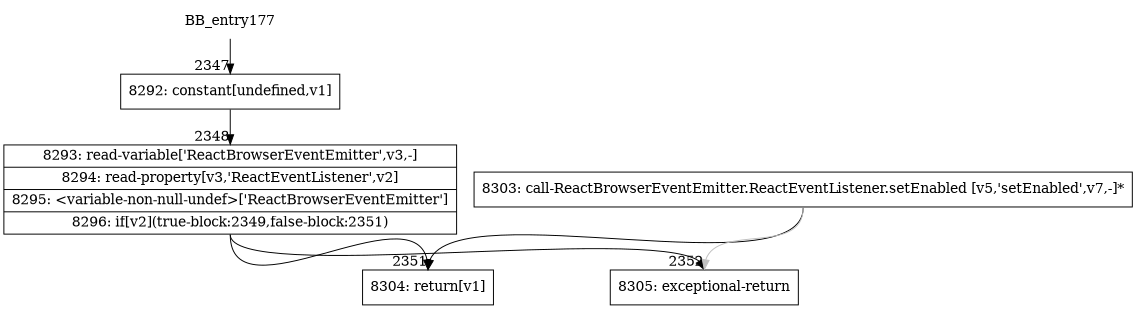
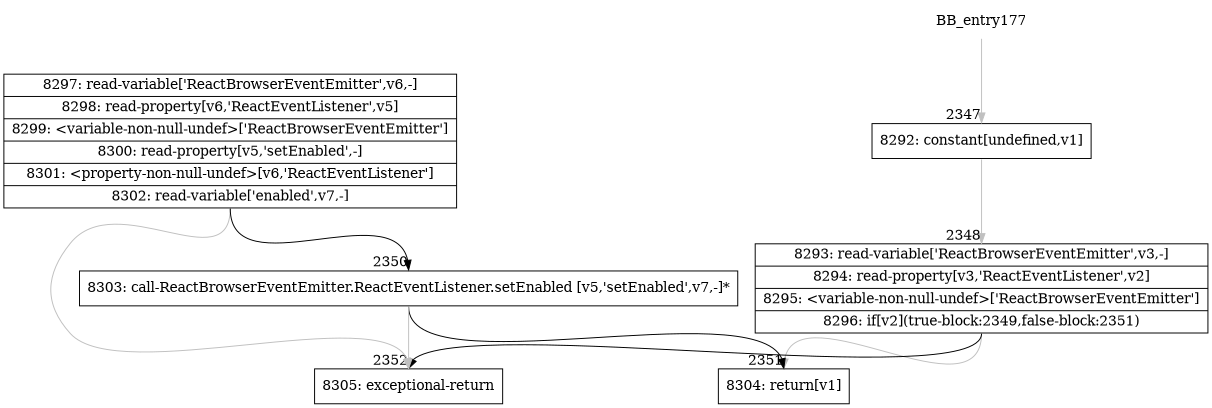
  digraph {
    rankdir=TD
    node [shape=record]
    edge [headport=n tailport=s]
    n1 [label=BB_entry177 shape=none]
    n2 [label="{8292: constant[undefined,v1]}"]
    n3 [label="{8293: read-variable['ReactBrowserEventEmitter',v3,-]|8294: read-property[v3,'ReactEventListener',v2]|8295: \<variable-non-null-undef\>['ReactBrowserEventEmitter']|8296: if[v2](true-block:2349,false-block:2351)}"]
    n4 [label="{8304: return[v1]}"]
    n5 [label="{8305: exceptional-return}"]
+   n6 [label="{8297: read-variable['ReactBrowserEventEmitter',v6,-]|8298: read-property[v6,'ReactEventListener',v5]|8299: \<variable-non-null-undef\>['ReactBrowserEventEmitter']|8300: read-property[v5,'setEnabled',-]|8301: \<property-non-null-undef\>[v6,'ReactEventListener']|8302: read-variable['enabled',v7,-]}"]
    n7 [label="{8303: call-ReactBrowserEventEmitter.ReactEventListener.setEnabled [v5,'setEnabled',v7,-]*}"]
-   n1 -> n2 [headlabel="    2347"]
-   n2 -> n3 [headlabel="      2348"]
-   n3 -> n4 [headlabel="      2351"]
+   n1 -> n2 [headlabel="    2347" color=gray]
+   n2 -> n3 [headlabel="      2348" color=gray]
+   n3 -> n4 [headlabel="      2351" color=gray]
    n3 -> n5 [color=black headlabel="      2352"]
+   n6 -> n5 [color=gray]
+   n6 -> n7 [headlabel="      2350"]
    n7 -> n4
    n7 -> n5 [color=gray]
  }
